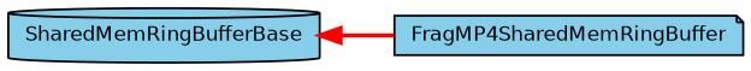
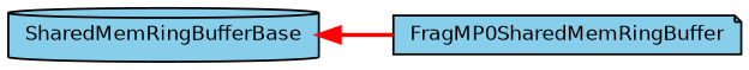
  digraph {
    rankdir=LR
    node [color=black fillcolor=skyblue fontname=Helvetica fontsize=10 style=filled]
-   n1 [fontcolor=black height=0.2 label=FragMP4SharedMemRingBuffer shape=note width=0.4]
+   n1 [fontcolor=black height=0.2 label=FragMP0SharedMemRingBuffer shape=note width=0.4]
    n2 [height=0.2 label=SharedMemRingBufferBase shape=cylinder width=0.4]
    n2 -> n1 [color=red dir=back fontname=Helvetica fontsize=10 labelfontname=Helvetica labelfontsize=10 style=bold]
  }
